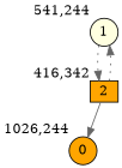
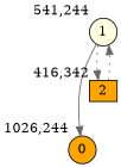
  digraph {
    bgcolor=white
    node [fillcolor=orange fixedsize=true shape=circle style=filled]
    edge [color=gray40 style=dotted]
    0 [height=0.3 width=0.4 xlabel="1026,244"]
    1 [fillcolor=lightyellow height=0.3 width=0.4 xlabel="541,244"]
    2 [height=0.3 shape=box width=0.4 xlabel="416,342"]
-   2 -> 0 [style=solid]
+   1 -> 0 [style=solid]
    1 -> 2
    2 -> 1
  }
